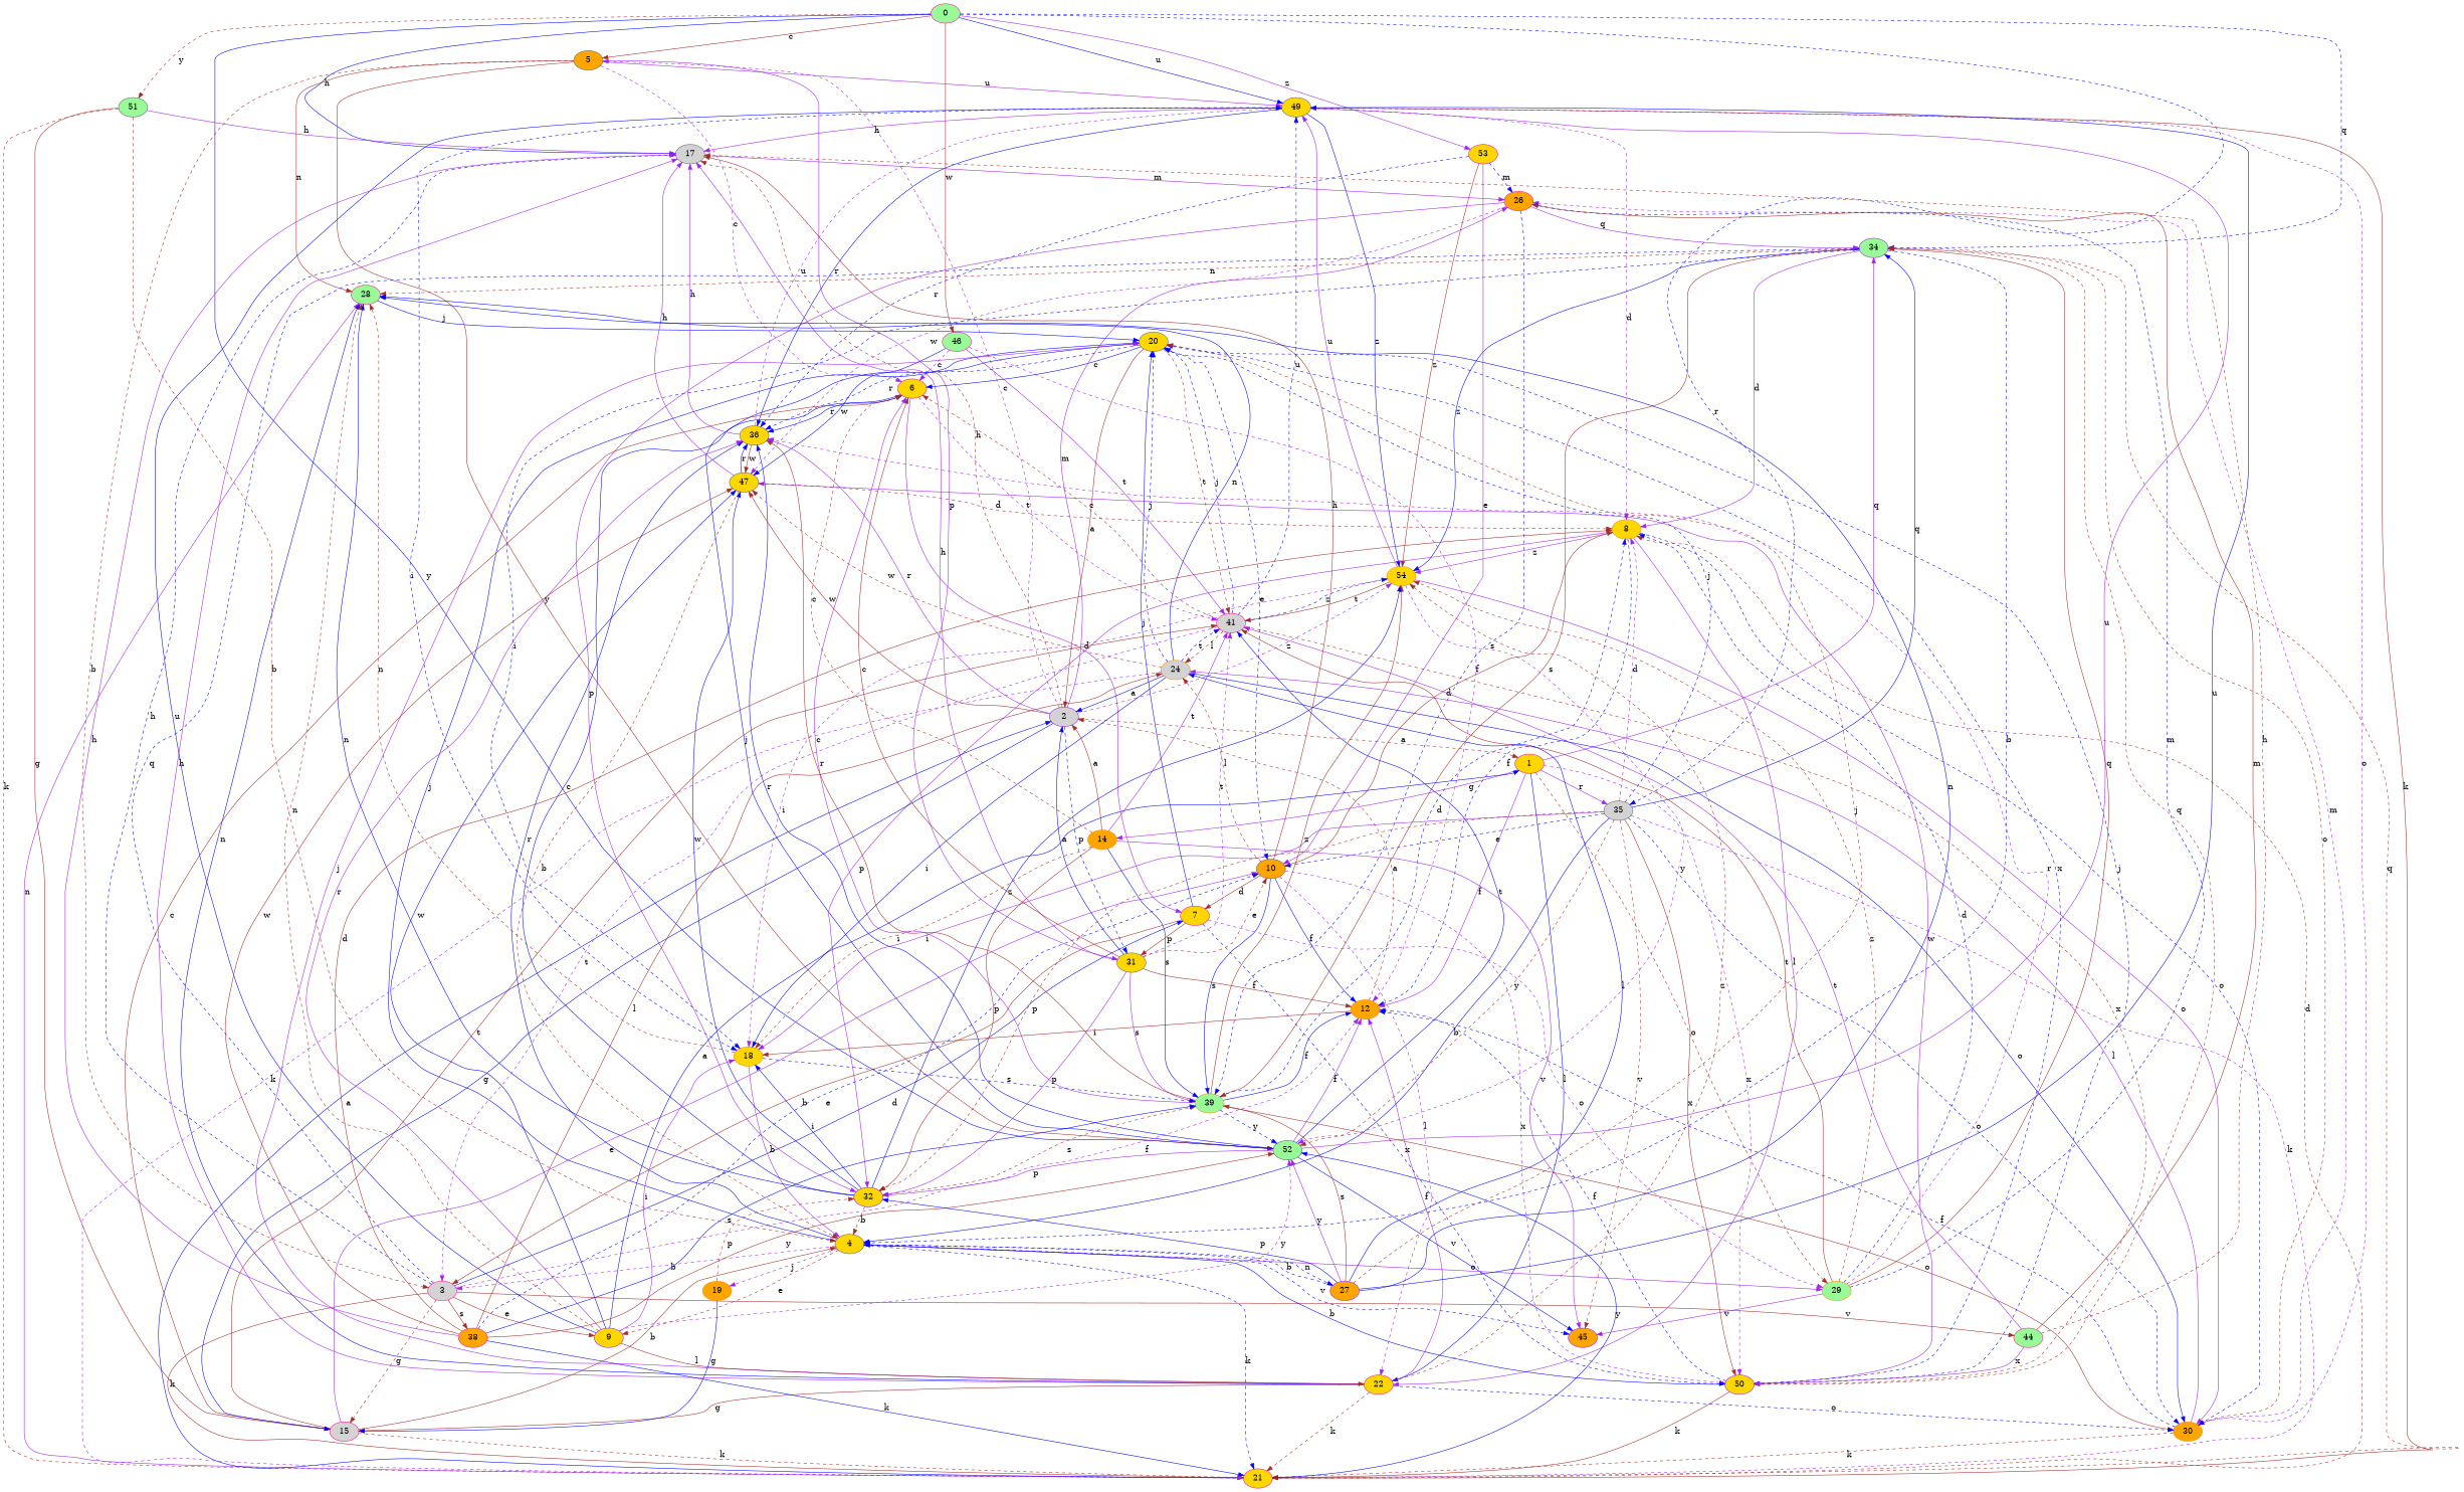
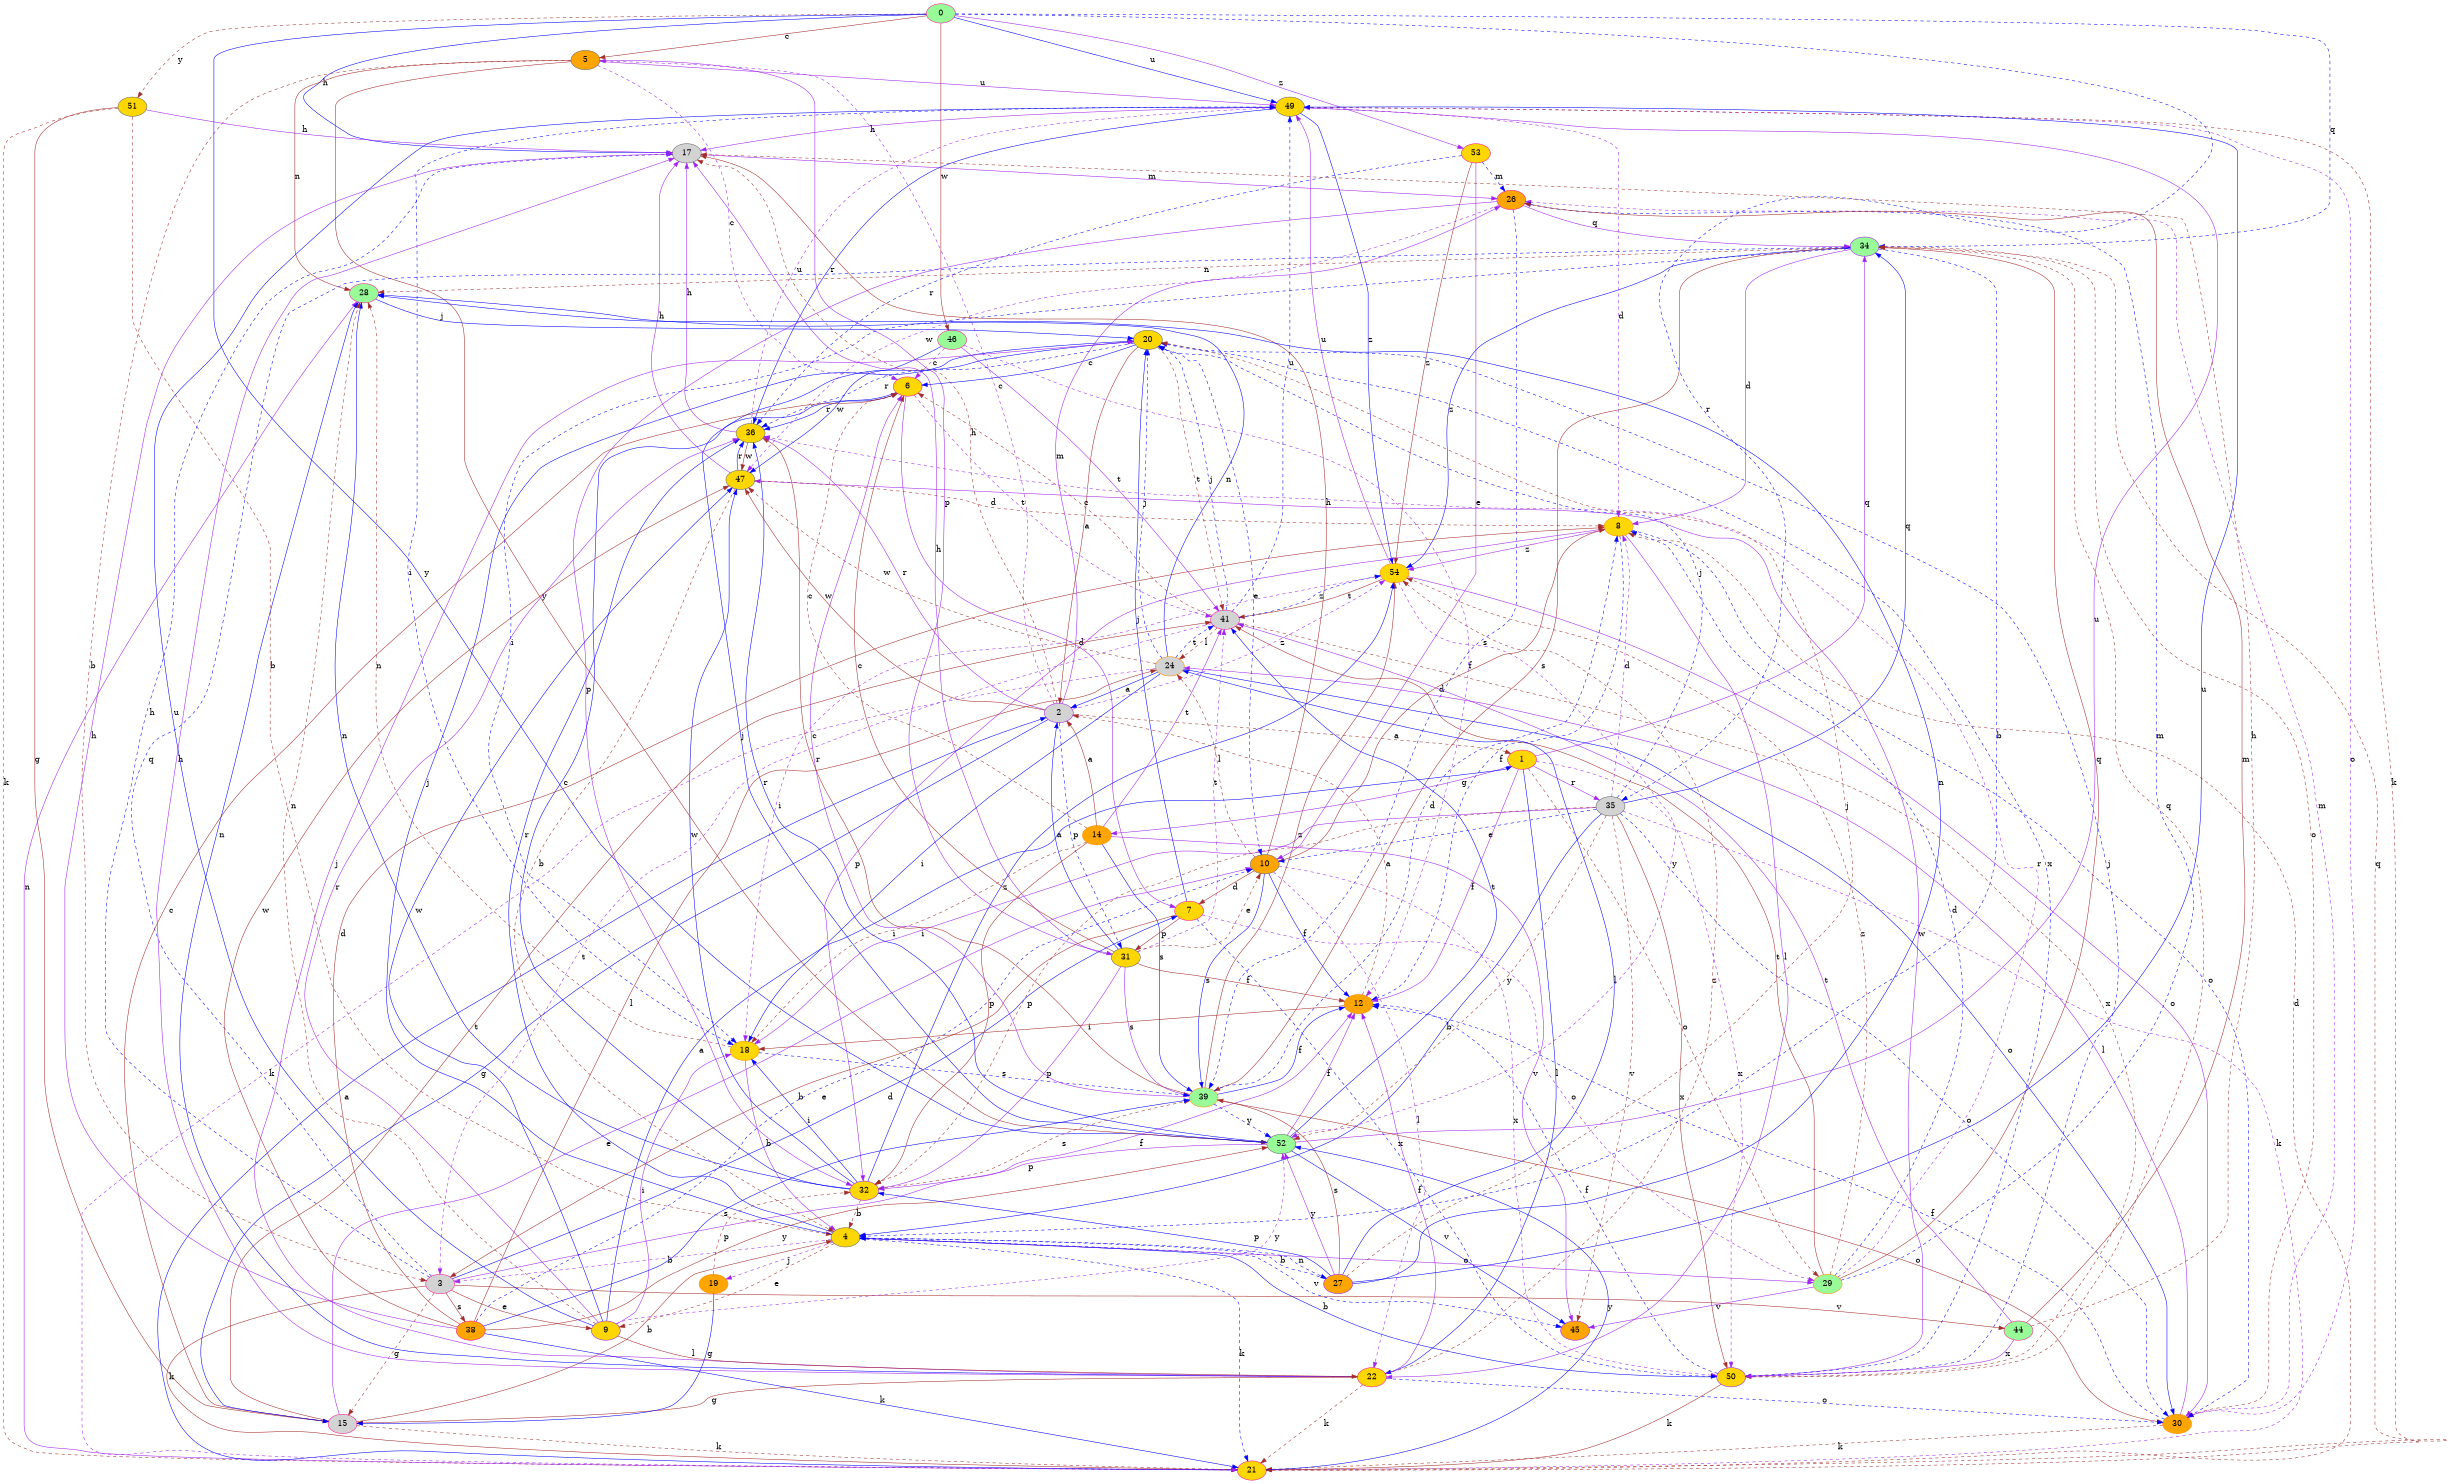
  strict digraph {
    node [color=deeppink fillcolor=gold style=filled]
    edge [color=blue style=solid]
    0 [fillcolor=palegreen]
    5 [color=gray40 fillcolor=orange]
    17 [color=gray40 fillcolor=lightgrey]
    34 [color=purple fillcolor=palegreen]
    35 [color=gray40 fillcolor=lightgrey]
    n6 [color=gray40 label=49]
    46 [fillcolor=palegreen]
-   51 [color=gray40 fillcolor=palegreen]
+   51 [color=gray40]
    52 [color=gray40 fillcolor=palegreen]
    53
    31 [color=gray40]
    3 [fillcolor=lightgrey]
    6
    28 [fillcolor=palegreen]
    26 [fillcolor=orange]
    54 [color=darkorange]
    4 [color=gray40]
    8 [color=darkorange]
    30 [color=darkorange fillcolor=orange]
    18 [color=darkorange]
    39 [color=darkorange fillcolor=palegreen]
    50 [color=purple]
    21
    20 [color=gray40]
    45 [color=purple fillcolor=orange]
    32 [color=purple]
    10 [color=gray40 fillcolor=orange]
    36 [color=gray40]
    12 [color=darkorange fillcolor=orange]
    47 [color=gray40]
    41 [fillcolor=lightgrey]
    15 [fillcolor=lightgrey]
    1
    14 [color=darkorange fillcolor=orange]
    22
    29 [color=darkorange fillcolor=palegreen]
    2 [color=purple fillcolor=lightgrey]
    7
    9 [color=purple]
    38 [fillcolor=orange]
    44 [fillcolor=palegreen]
    24 [color=darkorange fillcolor=lightgrey]
    19 [color=darkorange fillcolor=orange]
    27 [color=purple fillcolor=orange]
    0 -> 5 [color=brown label=c]
    0 -> 17 [label=h]
    0 -> 34 [label=q style=dashed]
    0 -> 35 [label=r style=dashed]
    0 -> n6 [label=u]
    0 -> 46 [color=brown label=w]
    0 -> 51 [color=brown label=y style=dashed]
    0 -> 52 [label=y]
    0 -> 53 [color=purple label=z]
    5 -> n6 [color=purple label=u]
    5 -> 52 [color=brown label=y]
    5 -> 31 [color=purple label=p]
    5 -> 3 [color=brown label=b style=dashed]
    5 -> 6 [color=purple label=c style=dashed]
    5 -> 28 [color=brown label=n]
    17 -> 26 [color=purple label=m]
    34 -> 28 [color=brown label=n style=dashed]
    34 -> 54 [label=z]
    34 -> 4 [label=b style=dashed]
    34 -> 8 [color=purple label=d]
    34 -> 30 [color=brown label=o style=dashed]
    34 -> 18 [label=i style=dashed]
    34 -> 39 [color=brown label=s]
    35 -> 34 [label=q]
    35 -> 52 [color=brown label=y style=dashed]
    35 -> 4 [label=b]
    35 -> 8 [color=purple label=d style=dashed]
    35 -> 30 [label=o style=dashed]
    35 -> 18 [color=purple label=i]
    35 -> 50 [color=brown label=x]
    35 -> 21 [color=purple label=k style=dashed]
    35 -> 20 [label=j style=dashed]
    35 -> 45 [color=brown label=v style=dashed]
    35 -> 32 [color=brown label=p style=dashed]
    35 -> 10 [label=e style=dashed]
    n6 -> 17 [color=purple label=h]
    n6 -> 54 [label=z]
    n6 -> 8 [color=purple label=d style=dashed]
    n6 -> 30 [color=purple label=o style=dashed]
    n6 -> 18 [label=i style=dashed]
-   n6 -> 21 [color=brown label=k]
+   n6 -> 21 [color=brown label=k style=dashed]
    n6 -> 36 [label=r]
    46 -> 6 [color=purple label=c style=dashed]
    46 -> 12 [color=purple label=f style=dashed]
    46 -> 47 [label=w]
    46 -> 41 [color=purple label=t]
    51 -> 17 [color=purple label=h]
    51 -> 4 [color=brown label=b style=dashed]
    51 -> 21 [color=brown label=k style=dashed]
    51 -> 15 [color=brown label=g]
    52 -> n6 [color=purple label=u]
    52 -> 20 [label=j]
    52 -> 45 [label=v]
    52 -> 32 [color=purple label=p]
    52 -> 36 [label=r]
    52 -> 12 [color=purple label=f]
    52 -> 41 [label=t]
    53 -> 26 [label=m style=dashed]
    53 -> 54 [color=brown label=z]
    53 -> 10 [color=purple label=e]
    53 -> 36 [label=r style=dashed]
    31 -> 17 [color=purple label=h]
    31 -> 6 [color=brown label=c]
    31 -> 39 [color=purple label=s]
    31 -> 32 [color=purple label=p]
    31 -> 10 [color=brown label=e style=dashed]
    31 -> 12 [color=brown label=f]
    31 -> 41 [color=purple label=t style=dashed]
    31 -> 2 [label=a]
    3 -> 17 [label=h style=dashed]
    3 -> 34 [label=q style=dashed]
    3 -> 21 [color=brown label=k]
-   3 -> 12 [color=purple label=f style=dashed]
+   3 -> 12 [color=purple label=f]
    3 -> 15 [color=brown label=g style=dashed]
    3 -> 7 [label=d]
    3 -> 9 [color=brown label=e]
    3 -> 38 [color=brown label=s]
    3 -> 44 [color=brown label=v]
    6 -> 36 [label=r]
    6 -> 41 [color=purple label=t style=dashed]
    6 -> 7 [color=purple label=d]
    28 -> 20 [label=j]
    26 -> 34 [color=purple label=q]
    26 -> 39 [label=s style=dashed]
    26 -> 32 [color=purple label=p]
    26 -> 47 [color=purple label=w style=dashed]
    54 -> n6 [color=purple label=u]
    54 -> 52 [color=purple label=y style=dashed]
    54 -> 30 [color=purple label=o]
    54 -> 18 [color=purple label=i style=dashed]
    54 -> 41 [color=brown label=t]
    4 -> 3 [color=purple label=b style=dashed]
    4 -> 21 [label=k style=dashed]
    4 -> 20 [label=j]
    4 -> 45 [label=v style=dashed]
    4 -> 36 [label=r]
    4 -> 29 [color=purple label=o]
    4 -> 9 [color=brown label=e style=dashed]
    4 -> 19 [color=purple label=j style=dashed]
    4 -> 27 [label=n style=dashed]
    8 -> 54 [color=purple label=z]
    8 -> 30 [label=o style=dashed]
    8 -> 32 [color=purple label=p]
    8 -> 12 [label=f style=dashed]
    8 -> 22 [color=purple label=l]
    30 -> 26 [color=purple label=m style=dashed]
    30 -> 21 [color=brown label=k style=dashed]
    30 -> 12 [label=f style=dashed]
    30 -> 24 [color=purple label=l]
    18 -> 28 [color=brown label=n style=dashed]
    18 -> 4 [color=purple label=b]
    18 -> 39 [label=s style=dashed]
    39 -> 52 [label=y style=dashed]
    39 -> 6 [color=purple label=c]
    39 -> 54 [color=brown label=z]
    39 -> 8 [label=d style=dashed]
    39 -> 30 [color=brown label=o]
    39 -> 36 [color=brown label=r]
    39 -> 12 [label=f]
    50 -> 34 [color=brown label=q style=dashed]
    50 -> 4 [label=b]
    50 -> 21 [color=brown label=k]
    50 -> 20 [label=j style=dashed]
    50 -> 12 [label=f style=dashed]
    50 -> 47 [color=purple label=w]
    21 -> 34 [color=brown label=q style=dashed]
    21 -> 52 [label=y]
    21 -> 28 [color=purple label=n]
    21 -> 8 [color=brown label=d style=dashed]
    21 -> 2 [label=a]
    20 -> 6 [label=c]
    20 -> 50 [label=x style=dashed]
    20 -> 10 [label=e style=dashed]
    20 -> 36 [label=r style=dashed]
    20 -> 41 [color=brown label=t style=dashed]
    20 -> 2 [color=brown label=a]
    32 -> 6 [label=c]
    32 -> 28 [label=n]
    32 -> 54 [label=z]
    32 -> 4 [color=brown label=b style=dashed]
    32 -> 18 [label=i]
    32 -> 39 [color=brown label=s style=dashed]
    32 -> 47 [label=w]
    10 -> 17 [color=brown label=h]
    10 -> 8 [color=brown label=d]
    10 -> 39 [label=s]
    10 -> 50 [color=purple label=x style=dashed]
    10 -> 12 [label=f]
    10 -> 22 [color=purple label=l style=dashed]
    10 -> 7 [color=brown label=d]
    10 -> 24 [color=brown label=l style=dashed]
    36 -> 17 [color=purple label=h]
    36 -> n6 [color=purple label=u style=dashed]
    36 -> 47 [color=brown label=w]
    12 -> 18 [color=brown label=i]
    12 -> 2 [color=brown label=a style=dashed]
    47 -> 17 [color=purple label=h]
    47 -> 4 [color=brown label=b style=dashed]
    47 -> 8 [color=brown label=d style=dashed]
    47 -> 36 [label=r]
    41 -> n6 [label=u style=dashed]
    41 -> 3 [color=purple label=t style=dashed]
    41 -> 6 [color=brown label=c style=dashed]
    41 -> 54 [label=z style=dashed]
    41 -> 50 [color=brown label=x style=dashed]
    41 -> 20 [label=j style=dashed]
    41 -> 24 [color=brown label=l style=dashed]
    15 -> 6 [color=brown label=c]
    15 -> 4 [color=brown label=b]
    15 -> 21 [color=brown label=k style=dashed]
    15 -> 10 [color=purple label=e]
    15 -> 41 [color=brown label=t]
    1 -> 34 [color=purple label=q]
    1 -> 35 [color=purple label=r]
    1 -> 50 [color=purple label=x style=dashed]
    1 -> 12 [color=purple label=f]
    1 -> 14 [color=purple label=g]
    1 -> 22 [label=l]
    1 -> 29 [color=brown label=o style=dashed]
    14 -> 6 [color=brown label=c style=dashed]
    14 -> 18 [color=brown label=i style=dashed]
    14 -> 39 [label=s]
    14 -> 45 [color=purple label=v]
    14 -> 32 [color=brown label=p]
    14 -> 41 [color=purple label=t]
    14 -> 2 [color=brown label=a]
    22 -> 17 [color=purple label=h]
    22 -> 28 [label=n]
    22 -> 54 [color=brown label=z style=dashed]
    22 -> 30 [label=o style=dashed]
    22 -> 21 [color=brown label=k style=dashed]
    22 -> 20 [color=purple label=j]
    22 -> 12 [color=purple label=f]
    22 -> 15 [color=brown label=g]
    29 -> 34 [color=brown label=q]
    29 -> 26 [label=m style=dashed]
    29 -> 54 [color=brown label=z style=dashed]
    29 -> 8 [label=d style=dashed]
    29 -> 45 [color=purple label=v]
    29 -> 36 [color=purple label=r style=dashed]
    29 -> 41 [color=brown label=t]
    2 -> 5 [color=purple label=c style=dashed]
    2 -> 17 [color=brown label=h style=dashed]
    2 -> 31 [label=p style=dashed]
    2 -> 26 [color=purple label=m]
    2 -> 54 [color=purple label=z style=dashed]
    2 -> 36 [color=purple label=r]
    2 -> 47 [color=brown label=w]
    2 -> 15 [label=g]
    2 -> 1 [color=brown label=a style=dashed]
    7 -> 31 [color=brown label=p]
    7 -> 3 [color=brown label=b]
    7 -> 50 [label=x style=dashed]
    7 -> 20 [label=j]
    7 -> 29 [color=purple label=o style=dashed]
    9 -> n6 [label=u]
    9 -> 52 [color=purple label=y style=dashed]
    9 -> 28 [color=brown label=n style=dashed]
    9 -> 18 [color=purple label=i]
    9 -> 36 [color=purple label=r]
    9 -> 47 [label=w]
    9 -> 1 [label=a]
    9 -> 22 [color=brown label=l]
    38 -> 17 [color=purple label=h]
    38 -> 52 [color=brown label=y]
    38 -> 8 [color=brown label=d]
    38 -> 39 [label=s]
    38 -> 21 [label=k]
    38 -> 10 [label=e style=dashed]
    38 -> 47 [color=brown label=w]
    38 -> 24 [color=brown label=l]
    44 -> 17 [color=brown label=h style=dashed]
    44 -> 26 [color=brown label=m]
    44 -> 50 [color=purple label=x]
    44 -> 41 [color=purple label=t]
    24 -> 28 [label=n]
    24 -> 30 [label=o]
    24 -> 18 [label=i]
    24 -> 21 [color=purple label=k style=dashed]
    24 -> 20 [label=j style=dashed]
    24 -> 47 [color=brown label=w style=dashed]
    24 -> 41 [label=t style=dashed]
    24 -> 2 [label=a]
    19 -> 32 [color=brown label=p style=dashed]
    19 -> 15 [label=g]
    27 -> n6 [label=u]
    27 -> 52 [color=purple label=y]
    27 -> 28 [label=n]
    27 -> 4 [label=b style=dashed]
    27 -> 39 [color=brown label=s]
    27 -> 20 [color=brown label=j style=dashed]
    27 -> 32 [label=p]
    27 -> 24 [label=l]
  }
